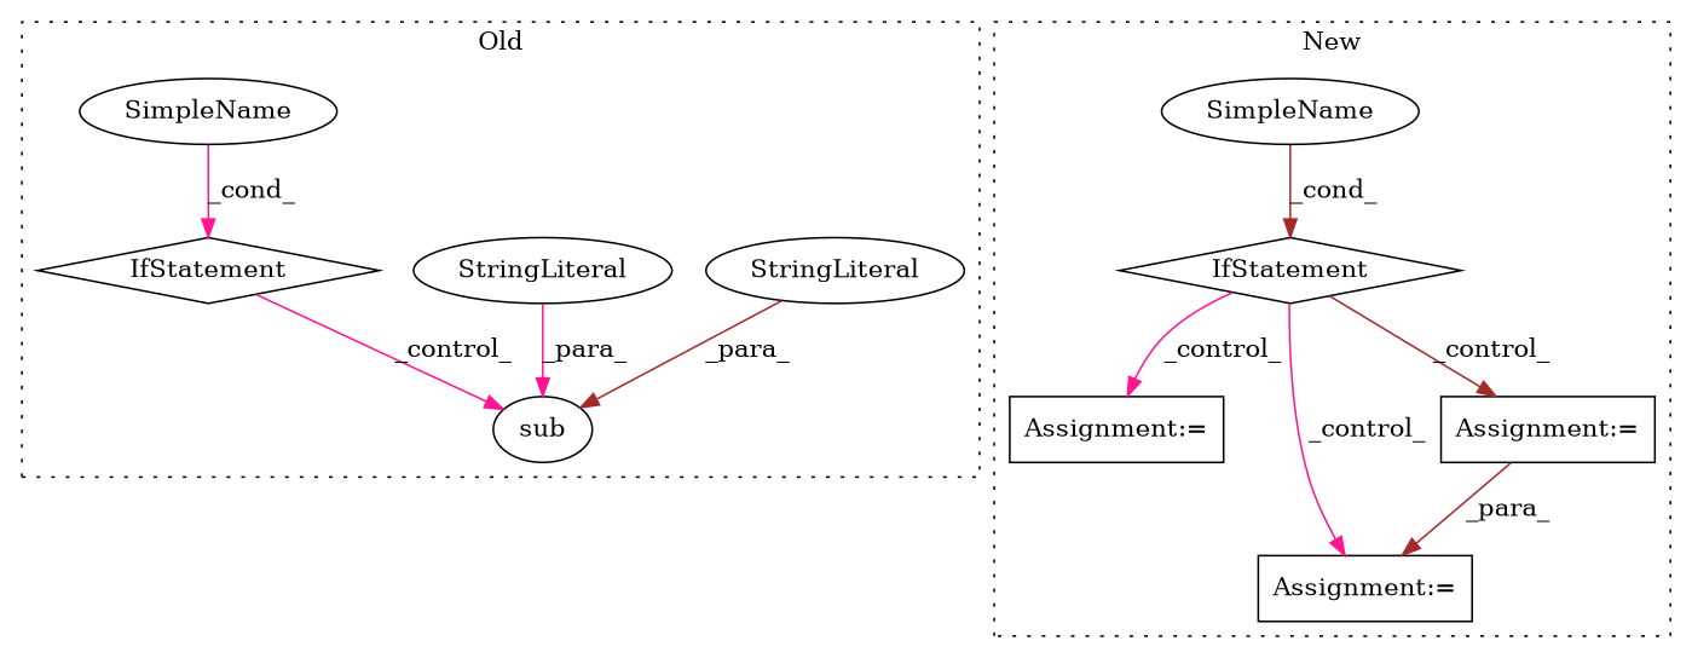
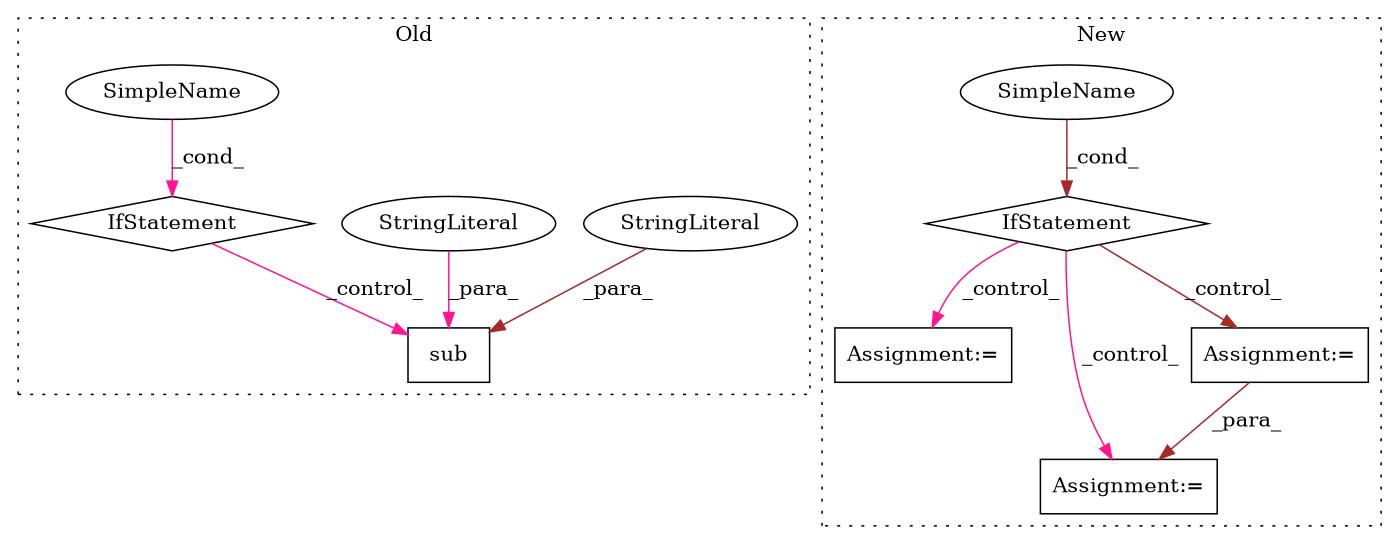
  digraph {
    node [a=7 shape=box]
    edge [color=deeppink]
-   n1 [a=32 l="4,1" label=sub s="4486,4525" shape=ellipse]
+   n1 [a=32 l="4,1" label=sub s="4486,4525"]
    n2 [a=45 l=6 label=StringLiteral s=4490 shape=ellipse]
    n3 [a=45 l=3 label=StringLiteral s=4497 shape=ellipse]
    n4 [a=25 l="4,2" label=IfStatement s="4334,4450" shape=diamond]
    n5 [a=42 label=SimpleName shape=ellipse]
    n6 [a=25 l="4,2" label=IfStatement s="4400,4518" shape=diamond]
    n7 [l=68 label="Assignment:=" s=4833]
    n8 [a=42 label=SimpleName shape=ellipse]
    n9 [l=18 label="Assignment:=" s=4541]
    n10 [l=69 label="Assignment:=" s=4641]
    subgraph cluster_1 {
      label=Old
      style=dotted
      n1
      n2
      n3
      n4
      n5
    }
    subgraph cluster_2 {
      label=New
      style=dotted
      n6
      n7
      n8
      n9
      n10
    }
    n2 -> n1 [label=_para_ color=brown]
    n3 -> n1 [label=_para_]
    n4 -> n1 [label=_control_]
    n5 -> n4 [label=_cond_]
    n6 -> n7 [label=_control_]
    n6 -> n9 [label=_control_]
    n6 -> n10 [label=_control_ color=brown]
    n8 -> n6 [label=_cond_ color=brown]
    n10 -> n9 [label=_para_ color=brown]
  }
